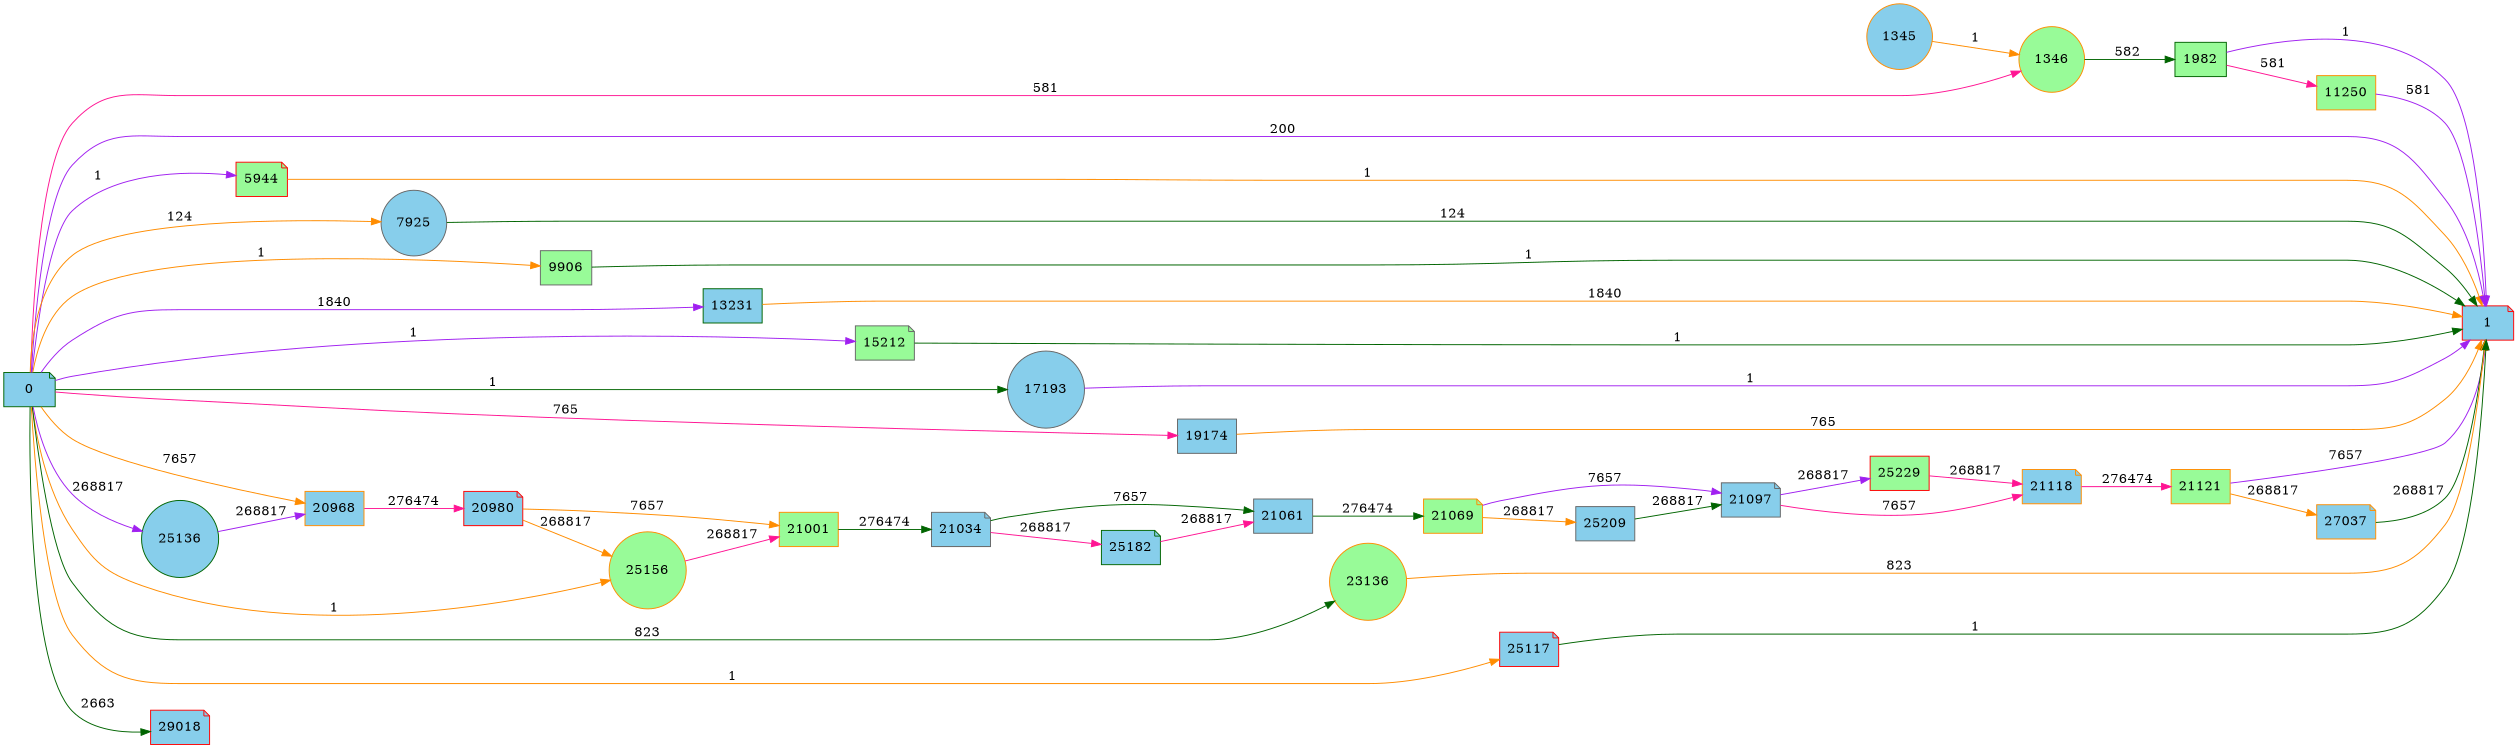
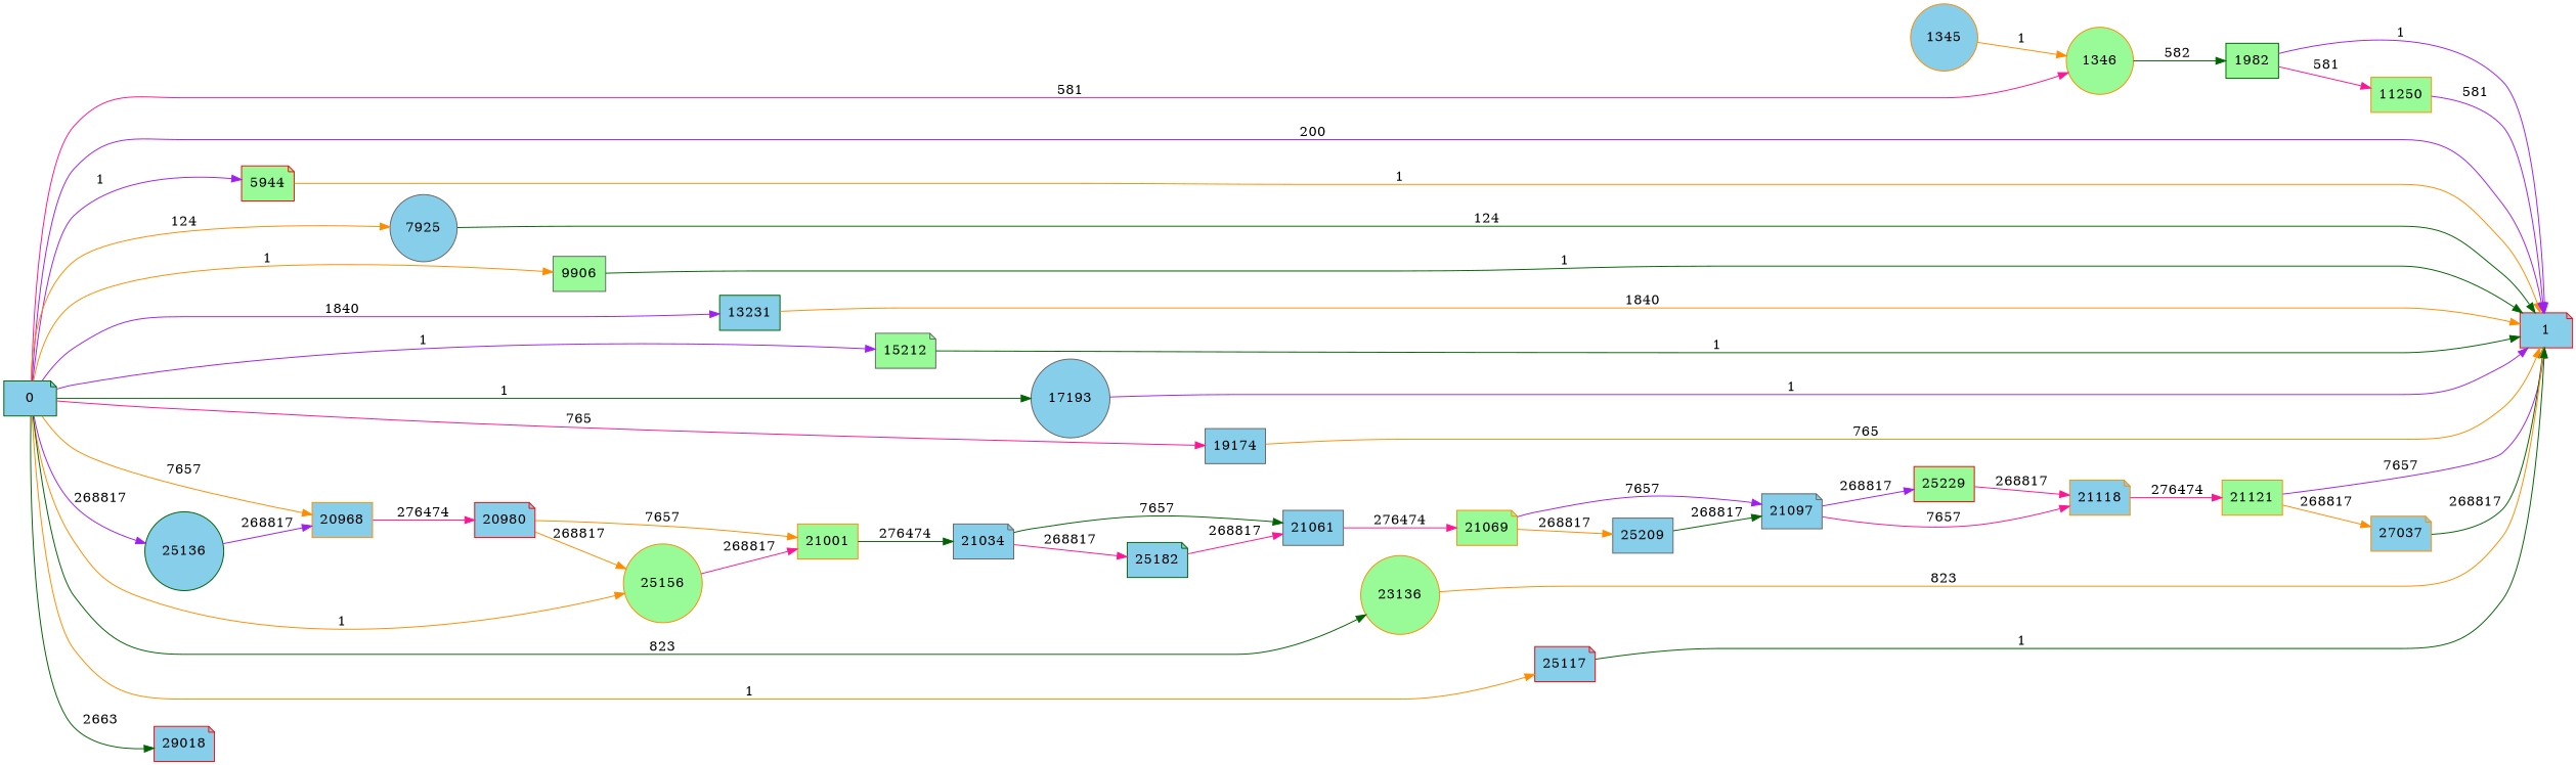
  digraph {
    rankdir=LR
    node [color=darkorange fillcolor=skyblue shape=note style=filled]
    edge [color=darkorange]
    1345 [shape=circle]
    1346 [fillcolor=palegreen shape=circle]
    1982 [color=darkgreen fillcolor=palegreen shape=box]
    1 [color=red]
    11250 [fillcolor=palegreen shape=box]
    5944 [color=red fillcolor=palegreen]
    7925 [color=gray40 shape=circle]
    9906 [color=gray40 fillcolor=palegreen shape=box]
    13231 [color=darkgreen shape=box]
    15212 [color=gray40 fillcolor=palegreen]
    17193 [color=gray40 shape=circle]
    19174 [color=gray40 shape=box]
    20968 [shape=box]
    20980 [color=red]
    21001 [fillcolor=palegreen shape=box]
    25156 [fillcolor=palegreen shape=circle]
    21034 [color=gray40]
    21061 [color=gray40 shape=box]
    25182 [color=darkgreen]
    21069 [fillcolor=palegreen]
    21097 [color=gray40]
    25209 [color=gray40 shape=box]
    21118
    25229 [color=red fillcolor=palegreen shape=box]
    21121 [fillcolor=palegreen shape=box]
    27037
    23136 [fillcolor=palegreen shape=circle]
    25117 [color=red]
    25136 [color=darkgreen shape=circle]
    29018 [color=red]
    0 [color=darkgreen]
    1345 -> 1346 [label=1]
    1346 -> 1982 [color=darkgreen label=582]
    1982 -> 1 [color=purple label=1]
    1982 -> 11250 [color=deeppink label=581]
    11250 -> 1 [color=purple label=581]
    5944 -> 1 [label=1]
    7925 -> 1 [color=darkgreen label=124]
    9906 -> 1 [color=darkgreen label=1]
    13231 -> 1 [label=1840]
    15212 -> 1 [color=darkgreen label=1]
    17193 -> 1 [color=purple label=1]
    19174 -> 1 [label=765]
    20968 -> 20980 [color=deeppink label=276474]
    20980 -> 21001 [label=7657]
    20980 -> 25156 [label=268817]
    21001 -> 21034 [color=darkgreen label=276474]
    25156 -> 21001 [color=deeppink label=268817]
    21034 -> 21061 [color=darkgreen label=7657]
    21034 -> 25182 [color=deeppink label=268817]
-   21061 -> 21069 [color=darkgreen label=276474]
+   21061 -> 21069 [color=deeppink label=276474]
    25182 -> 21061 [color=deeppink label=268817]
    21069 -> 21097 [color=purple label=7657]
    21069 -> 25209 [label=268817]
    21097 -> 21118 [color=deeppink label=7657]
    21097 -> 25229 [color=purple label=268817]
    25209 -> 21097 [color=darkgreen label=268817]
    21118 -> 21121 [color=deeppink label=276474]
    25229 -> 21118 [color=deeppink label=268817]
    21121 -> 1 [color=purple label=7657]
    21121 -> 27037 [label=268817]
    27037 -> 1 [color=darkgreen label=268817]
    23136 -> 1 [label=823]
    25117 -> 1 [color=darkgreen label=1]
    25136 -> 20968 [color=purple label=268817]
    0 -> 1346 [color=deeppink label=581]
    0 -> 1 [color=purple label=200]
    0 -> 5944 [color=purple label=1]
    0 -> 7925 [label=124]
    0 -> 9906 [label=1]
    0 -> 13231 [color=purple label=1840]
    0 -> 15212 [color=purple label=1]
    0 -> 17193 [color=darkgreen label=1]
    0 -> 19174 [color=deeppink label=765]
    0 -> 20968 [label=7657]
    0 -> 25156 [label=1]
    0 -> 23136 [color=darkgreen label=823]
    0 -> 25117 [label=1]
    0 -> 25136 [color=purple label=268817]
    0 -> 29018 [color=darkgreen label=2663]
  }
